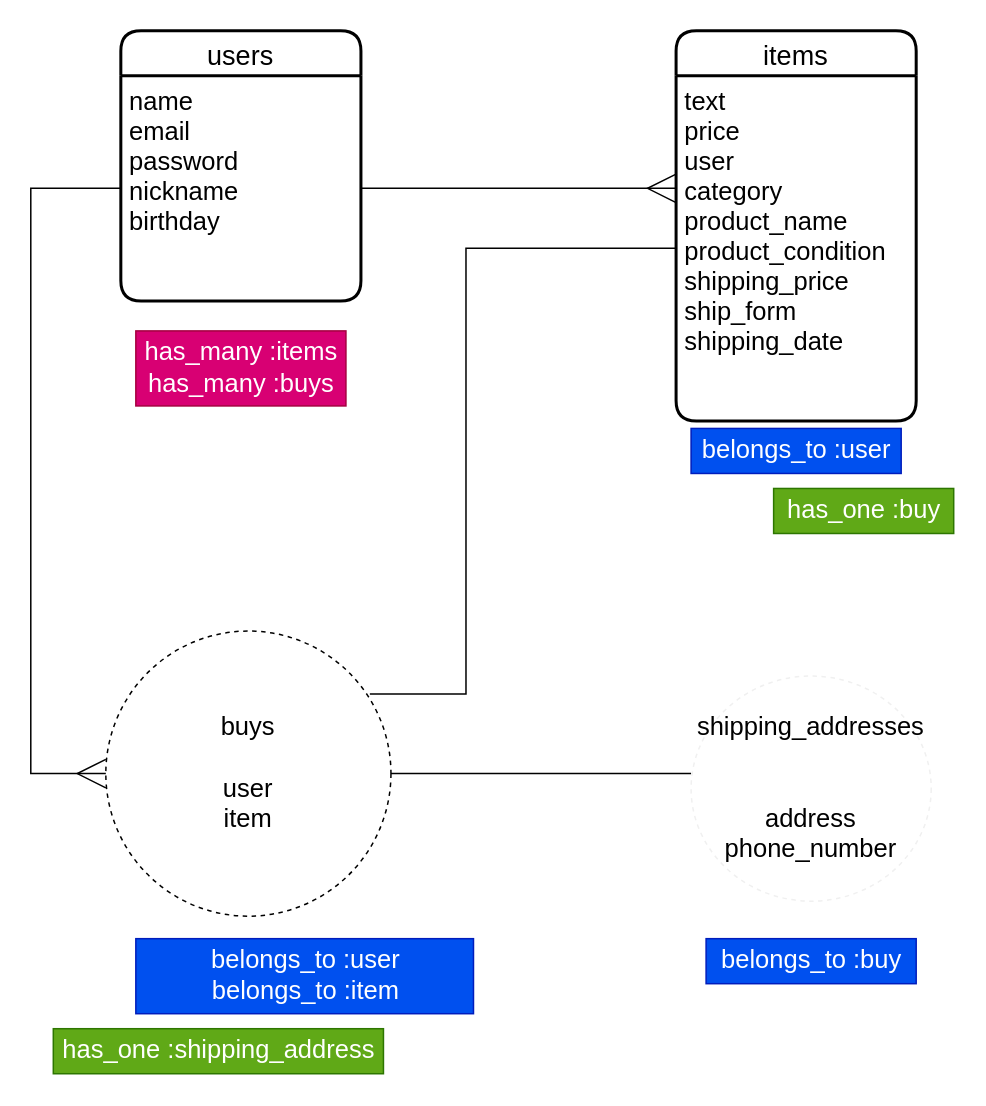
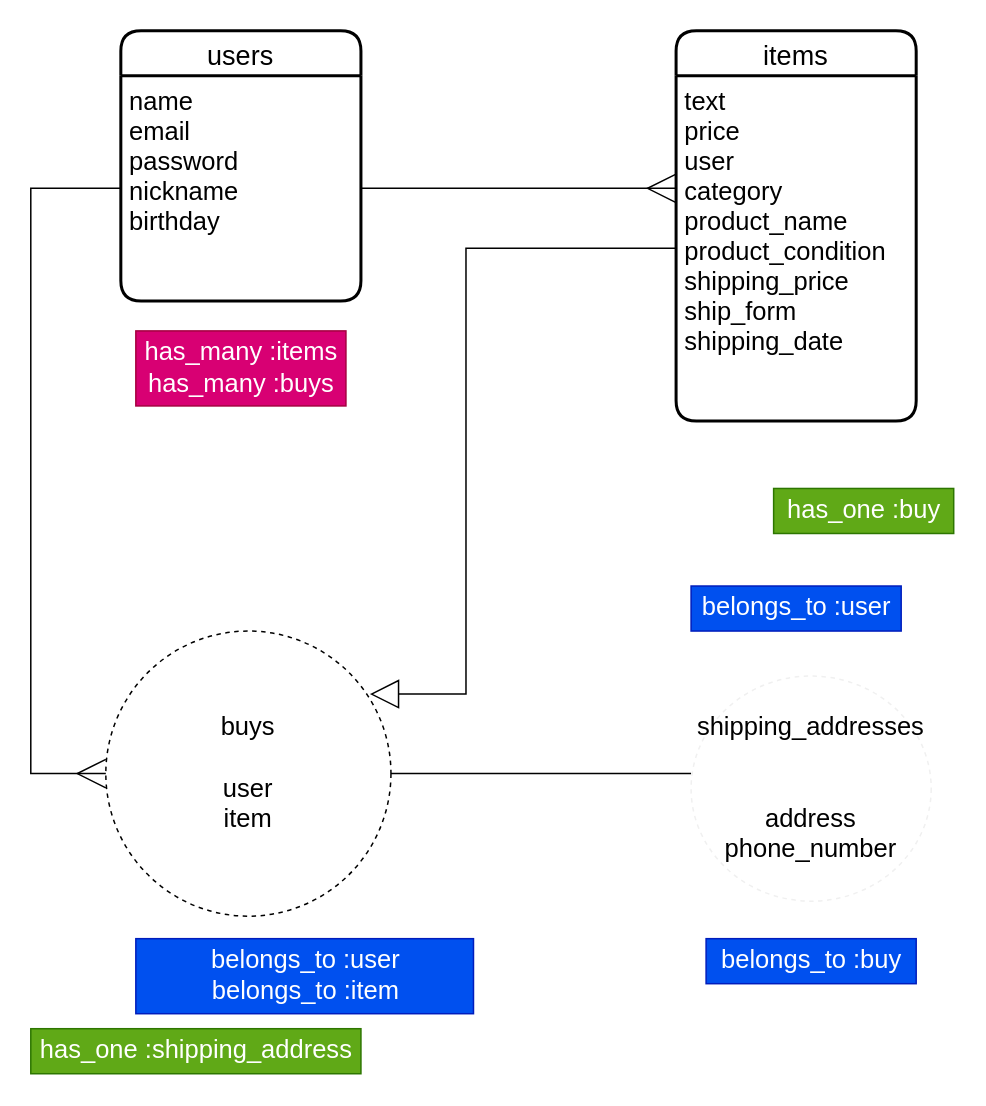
  <mxCell id="0" />
  <mxCell id="1" parent="0" />
  <mxCell id="2" value="users" style="swimlane;childLayout=stackLayout;horizontal=1;startSize=30;horizontalStack=0;rounded=1;fontSize=18;fontStyle=0;strokeWidth=2;resizeParent=0;resizeLast=1;shadow=0;dashed=0;align=center;" vertex="1" parent="1"><mxGeometry x="80" y="20" width="160" height="180" as="geometry" /></mxCell>
  <mxCell id="3" value="name&#10;email&#10;password&#10;nickname&#10;birthday" style="align=left;strokeColor=none;fillColor=none;spacingLeft=4;fontSize=17;verticalAlign=top;resizable=0;rotatable=0;part=1;" vertex="1" parent="2"><mxGeometry y="30" width="160" height="150" as="geometry" /></mxCell>
  <mxCell id="4" value="items" style="swimlane;childLayout=stackLayout;horizontal=1;startSize=30;horizontalStack=0;rounded=1;fontSize=18;fontStyle=0;strokeWidth=2;resizeParent=0;resizeLast=1;shadow=0;dashed=0;align=center;" vertex="1" parent="1"><mxGeometry x="450" y="20" width="160" height="260" as="geometry" /></mxCell>
  <mxCell id="5" value="text&#10;price&#10;user&#10;category&#10;product_name&#10;product_condition&#10;shipping_price&#10;ship_form&#10;shipping_date " style="align=left;strokeColor=none;fillColor=none;spacingLeft=4;fontSize=17;verticalAlign=top;resizable=0;rotatable=0;part=1;" vertex="1" parent="4"><mxGeometry y="30" width="160" height="230" as="geometry" /></mxCell>
  <mxCell id="6" style="edgeStyle=orthogonalEdgeStyle;rounded=0;orthogonalLoop=1;jettySize=auto;html=1;exitX=1;exitY=0.5;exitDx=0;exitDy=0;entryX=0;entryY=0.433;entryDx=0;entryDy=0;entryPerimeter=0;startSize=6;endArrow=none;endFill=0;endSize=17;fontSize=17;" edge="1" parent="1" source="7" target="8"><mxGeometry relative="1" as="geometry" /></mxCell>
  <mxCell id="7" value="buys&lt;br&gt;&lt;br&gt;user&lt;br&gt;item" style="ellipse;whiteSpace=wrap;html=1;align=center;fontSize=17;dashed=1;" vertex="1" parent="1"><mxGeometry x="70" y="420" width="190" height="190" as="geometry" /></mxCell>
  <mxCell id="8" value="shipping_addresses&lt;br&gt;&lt;br&gt;&lt;br&gt;address&lt;br&gt;phone_number" style="ellipse;whiteSpace=wrap;html=1;align=center;fontSize=17;strokeColor=#F0F0F0;dashed=1;" vertex="1" parent="1"><mxGeometry x="460" y="450" width="160" height="150" as="geometry" /></mxCell>
  <mxCell id="9" value="belongs_to :buy" style="text;html=1;align=center;verticalAlign=middle;resizable=0;points=[];autosize=1;fontSize=17;fillColor=#0050ef;strokeColor=#001DBC;fontColor=#ffffff;" vertex="1" parent="1"><mxGeometry x="470" y="625" width="140" height="30" as="geometry" /></mxCell>
  <mxCell id="10" value="belongs_to :user&lt;br&gt;belongs_to :item&lt;br&gt;" style="text;html=1;align=center;verticalAlign=middle;resizable=0;points=[];autosize=1;fontSize=17;fillColor=#0050ef;strokeColor=#001DBC;fontColor=#ffffff;" vertex="1" parent="1"><mxGeometry x="90" y="625" width="225" height="50" as="geometry" /></mxCell>
- <mxCell id="11" value="has_one :shipping_address" style="text;html=1;align=center;verticalAlign=middle;resizable=0;points=[];autosize=1;fontSize=17;fillColor=#60a917;strokeColor=#2D7600;fontColor=#ffffff;" vertex="1" parent="1"><mxGeometry x="35" y="685" width="220" height="30" as="geometry" /></mxCell>
+ <mxCell id="11" value="has_one :shipping_address" style="text;html=1;align=center;verticalAlign=middle;resizable=0;points=[];autosize=1;fontSize=17;fillColor=#60a917;strokeColor=#2D7600;fontColor=#ffffff;" vertex="1" parent="1"><mxGeometry x="20" y="685" width="220" height="30" as="geometry" /></mxCell>
  <mxCell id="12" value="has_many :items&lt;br&gt;has_many :buys" style="text;html=1;align=center;verticalAlign=middle;resizable=0;points=[];autosize=1;fontSize=17;fillColor=#d80073;strokeColor=#A50040;fontColor=#ffffff;" vertex="1" parent="1"><mxGeometry x="90" y="220" width="140" height="50" as="geometry" /></mxCell>
- <mxCell id="13" value="belongs_to :user" style="text;html=1;align=center;verticalAlign=middle;resizable=0;points=[];autosize=1;fontSize=17;fillColor=#0050ef;strokeColor=#001DBC;fontColor=#ffffff;" vertex="1" parent="1"><mxGeometry x="460" y="285" width="140" height="30" as="geometry" /></mxCell>
+ <mxCell id="13" value="belongs_to :user" style="text;html=1;align=center;verticalAlign=middle;resizable=0;points=[];autosize=1;fontSize=17;fillColor=#0050ef;strokeColor=#001DBC;fontColor=#ffffff;" vertex="1" parent="1"><mxGeometry x="460" y="390" width="140" height="30" as="geometry" /></mxCell>
  <mxCell id="14" value="has_one :buy" style="text;html=1;align=center;verticalAlign=middle;resizable=0;points=[];autosize=1;fontSize=17;fillColor=#60a917;strokeColor=#2D7600;fontColor=#ffffff;" vertex="1" parent="1"><mxGeometry x="515" y="325" width="120" height="30" as="geometry" /></mxCell>
  <mxCell id="15" style="edgeStyle=orthogonalEdgeStyle;rounded=0;orthogonalLoop=1;jettySize=auto;html=1;exitX=1;exitY=0.5;exitDx=0;exitDy=0;endArrow=ERmany;endFill=0;fontSize=17;startSize=6;endSize=17;" edge="1" parent="1" source="3"><mxGeometry relative="1" as="geometry"><mxPoint x="450" y="125" as="targetPoint" /></mxGeometry></mxCell>
  <mxCell id="16" style="edgeStyle=orthogonalEdgeStyle;rounded=0;orthogonalLoop=1;jettySize=auto;html=1;exitX=0;exitY=0.5;exitDx=0;exitDy=0;startSize=6;endArrow=ERmany;endFill=0;endSize=17;fontSize=17;entryX=0;entryY=0.5;entryDx=0;entryDy=0;" edge="1" parent="1" source="3" target="7"><mxGeometry relative="1" as="geometry"><mxPoint x="20" y="530" as="targetPoint" /><Array as="points"><mxPoint x="20" y="125" /><mxPoint x="20" y="515" /></Array></mxGeometry></mxCell>
- <mxCell id="17" style="edgeStyle=orthogonalEdgeStyle;rounded=0;orthogonalLoop=1;jettySize=auto;html=1;exitX=0;exitY=0.5;exitDx=0;exitDy=0;startSize=6;endArrow=none;endFill=0;endSize=17;fontSize=17;entryX=0.926;entryY=0.221;entryDx=0;entryDy=0;entryPerimeter=0;" edge="1" parent="1" source="5" target="7"><mxGeometry relative="1" as="geometry"><mxPoint x="310" y="480" as="targetPoint" /><Array as="points"><mxPoint x="310" y="165" /><mxPoint x="310" y="462" /></Array></mxGeometry></mxCell>
+ <mxCell id="17" style="edgeStyle=orthogonalEdgeStyle;rounded=0;orthogonalLoop=1;jettySize=auto;html=1;exitX=0;exitY=0.5;exitDx=0;exitDy=0;startSize=6;endArrow=block;endFill=0;endSize=17;fontSize=17;entryX=0.926;entryY=0.221;entryDx=0;entryDy=0;entryPerimeter=0;" edge="1" parent="1" source="5" target="7"><mxGeometry relative="1" as="geometry"><mxPoint x="310" y="480" as="targetPoint" /><Array as="points"><mxPoint x="310" y="165" /><mxPoint x="310" y="462" /></Array></mxGeometry></mxCell>
